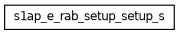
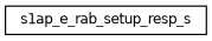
  digraph {
    rankdir=LR
-   n1 [color=black fillcolor=white fontname=Helvetica fontsize=10 height=0.2 label=s1ap_e_rab_setup_setup_s shape=record style=filled width=0.4]
+   n1 [color=black fillcolor=white fontname=Helvetica fontsize=10 height=0.2 label=s1ap_e_rab_setup_resp_s shape=record style=filled width=0.4]
  }
